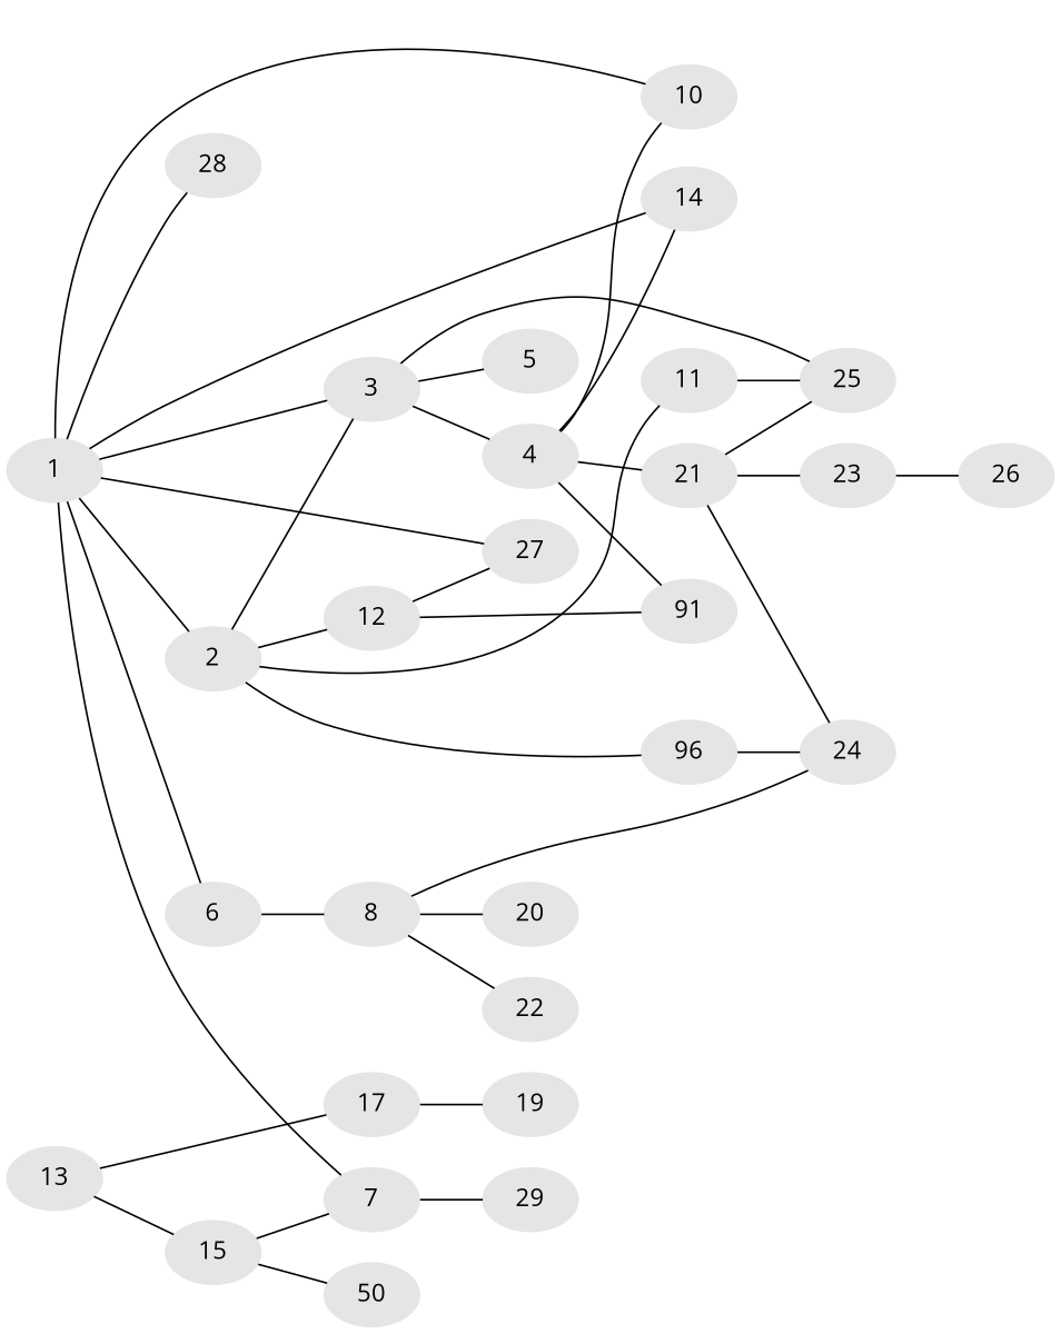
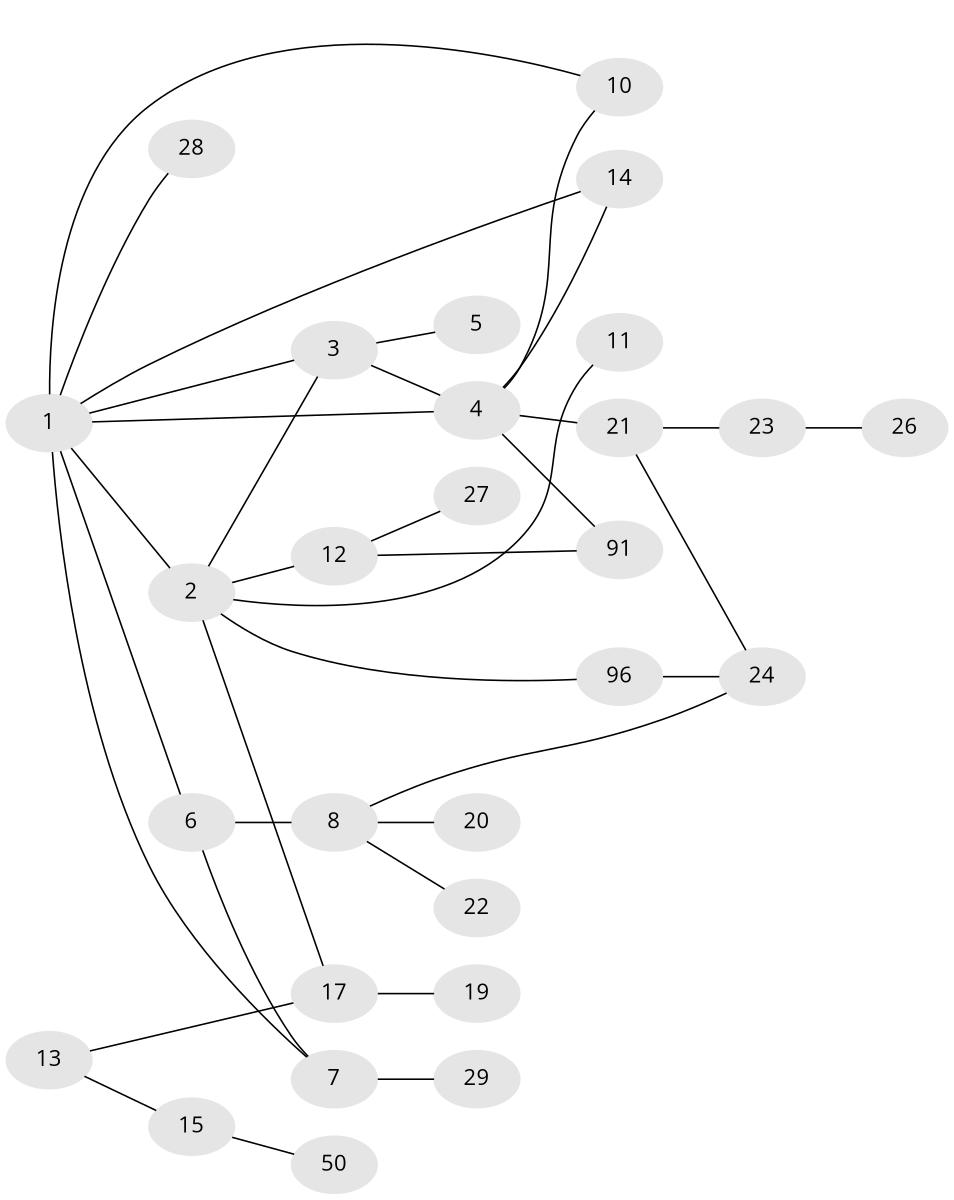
  graph {
    fontname="Open Sans"
    rankdir=LR
    node [color=gray90 fontname="Open Sans" style=filled]
    edge [fontname="Open Sans" weight=1.0]
    1
    2
    3
    4
    6
    7
    10
    14
    28
    11
    12
    n12 [label=96]
    17
    5
-   25
    21
    n17 [label=91]
    8
    29
    13
    15
    27
    24
    19
    23
    20
    22
    n28 [label=50]
    26
    1 -- 2
    1 -- 3
-   1 -- 27
+   1 -- 4
    1 -- 6
    1 -- 7
    1 -- 10
    1 -- 14
    1 -- 28
    2 -- 3
    2 -- 11
    2 -- 12
    2 -- n12
+   2 -- 17
    3 -- 4 [weight=2.0]
    3 -- 5
-   3 -- 25
    4 -- 10
    4 -- 14
    4 -- 21
    4 -- n17
-   15 -- 7
+   6 -- 7
    6 -- 8
    7 -- 29
-   11 -- 25
    12 -- n17
    12 -- 27
    n12 -- 24
    17 -- 19 [weight=3.0]
-   21 -- 25
    21 -- 24
    21 -- 23 [weight=6.0]
    8 -- 24
    8 -- 20
    8 -- 22
    13 -- 17
    13 -- 15
    15 -- n28
    23 -- 26
  }
